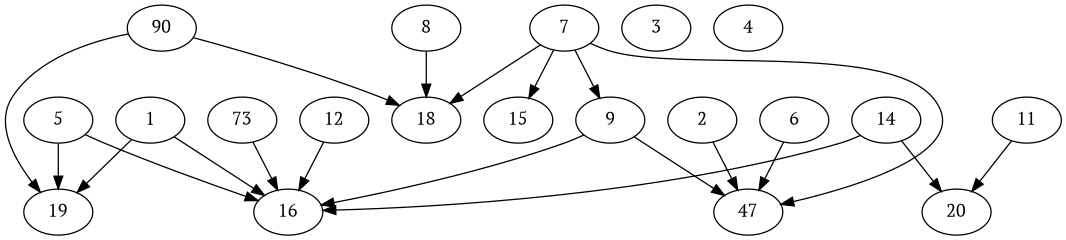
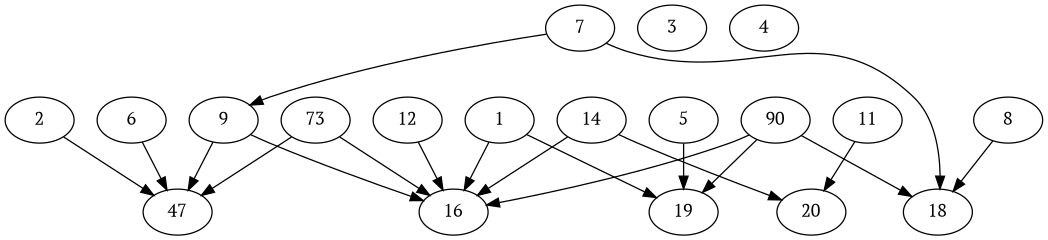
  digraph {
    fontname="PT Serif"
    node [alpha=0.14 fontname="PT Serif"]
    edge [fontname="PT Serif"]
    1 [alpha=0.05 expect_size=21716992]
    16 [alpha=0.01 expect_size=32336896]
    19 [alpha=0.12 expect_size=12878848]
    2 [alpha=0.08 expect_size=19302400]
    n5 [expect_size=33484800 label=47]
-   15 [expect_size=33428480]
    3 [alpha=0.01 expect_size=6850560]
    4 [alpha=0.10 expect_size=12544000]
    5 [alpha=0.20 expect_size=44899328]
    6 [alpha=0.00 expect_size=38344704]
    7 [alpha=0.06 expect_size=9633792]
    18 [alpha=0.18 expect_size=47533056]
    9 [alpha=0.17 expect_size=24658944]
    8 [alpha=0.05 expect_size=6287360]
    n15 [alpha=0.16 expect_size=8372224 label=90]
    11 [alpha=0.06 expect_size=23696384]
    20 [alpha=0.11 expect_size=52344832]
    12 [expect_size=34696192]
    n19 [alpha=0.11 expect_size=6487040 label=73]
    14 [alpha=0.17 expect_size=8825856]
    1 -> 16
    1 -> 19
    2 -> n5
-   5 -> 16
+   n15 -> 16
    5 -> 19
    6 -> n5
-   7 -> 15
    7 -> 18
    7 -> 9
    9 -> 16
    9 -> n5
    8 -> 18
    n15 -> 19
    n15 -> 18
    11 -> 20
    12 -> 16
    n19 -> 16
-   7 -> n5
+   n19 -> n5
    14 -> 16
    14 -> 20
  }
